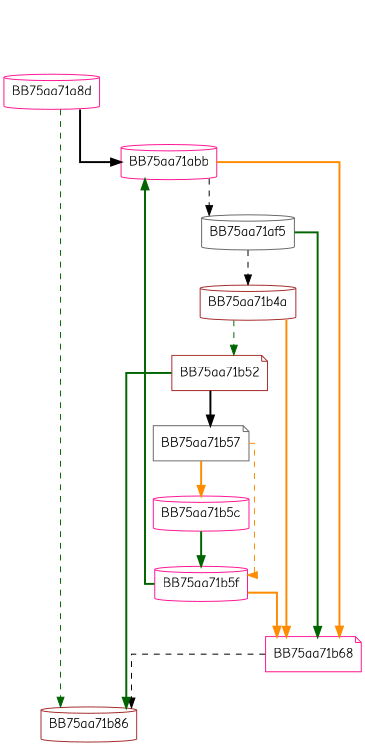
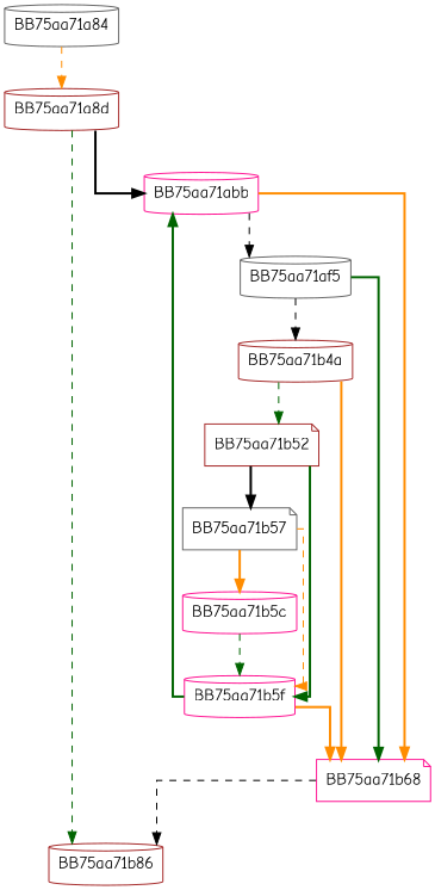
  digraph {
    fontname="Comic Neue"
    splines=ortho
    node [color=deeppink fontname="Comic Neue" shape=cylinder]
    edge [color=darkgreen fontname="Comic Neue" style=bold]
-   BB75aa71a8d
+   BB75aa71a8d [color=brown]
+   BB75aa71a84 [color=gray40]
    BB75aa71b86 [color=brown]
    BB75aa71abb
    BB75aa71b68 [shape=note]
    BB75aa71af5 [color=gray40]
    BB75aa71b4a [color=brown]
    BB75aa71b52 [color=brown shape=note]
    BB75aa71b5f
    BB75aa71b57 [color=gray40 shape=note]
    BB75aa71b5c
    BB75aa71a8d -> BB75aa71b86 [style=dashed]
    BB75aa71a8d -> BB75aa71abb [color=black]
+   BB75aa71a84 -> BB75aa71a8d [color=darkorange style=dashed]
    BB75aa71abb -> BB75aa71b68 [color=darkorange]
    BB75aa71abb -> BB75aa71af5 [color=black style=dashed]
    BB75aa71b68 -> BB75aa71b86 [color=black style=dashed]
    BB75aa71af5 -> BB75aa71b68
    BB75aa71af5 -> BB75aa71b4a [color=black style=dashed]
    BB75aa71b4a -> BB75aa71b68 [color=darkorange]
    BB75aa71b4a -> BB75aa71b52 [style=dashed]
-   BB75aa71b52 -> BB75aa71b86
+   BB75aa71b52 -> BB75aa71b5f
    BB75aa71b52 -> BB75aa71b57 [color=black]
    BB75aa71b5f -> BB75aa71abb
    BB75aa71b5f -> BB75aa71b68 [color=darkorange]
    BB75aa71b57 -> BB75aa71b5f [color=darkorange style=dashed]
    BB75aa71b57 -> BB75aa71b5c [color=darkorange]
-   BB75aa71b5c -> BB75aa71b5f
+   BB75aa71b5c -> BB75aa71b5f [style=dashed]
  }
